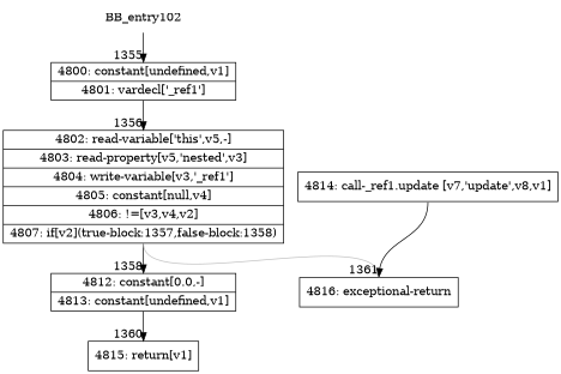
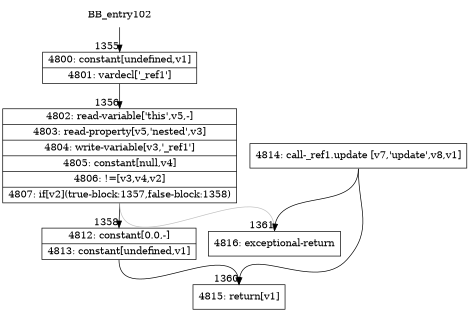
  digraph {
    rankdir=TD
    node [shape=record]
    edge [headport=n tailport=s]
    BB_entry102 [shape=none]
    n2 [label="{4800: constant[undefined,v1]|4801: vardecl['_ref1']}"]
    n3 [label="{4802: read-variable['this',v5,-]|4803: read-property[v5,'nested',v3]|4804: write-variable[v3,'_ref1']|4805: constant[null,v4]|4806: !=[v3,v4,v2]|4807: if[v2](true-block:1357,false-block:1358)}"]
    n4 [label="{4812: constant[0.0,-]|4813: constant[undefined,v1]}"]
    n5 [label="{4816: exceptional-return}"]
    n6 [label="{4815: return[v1]}"]
    n7 [label="{4814: call-_ref1.update [v7,'update',v8,v1]}"]
    BB_entry102 -> n2 [headlabel="    1355"]
    n2 -> n3 [headlabel="      1356"]
    n3 -> n4 [headlabel="      1358"]
    n3 -> n5 [color=gray headlabel="      1361"]
    n4 -> n6 [headlabel="      1360"]
    n7 -> n5 [color=black]
+   n7 -> n6
  }
